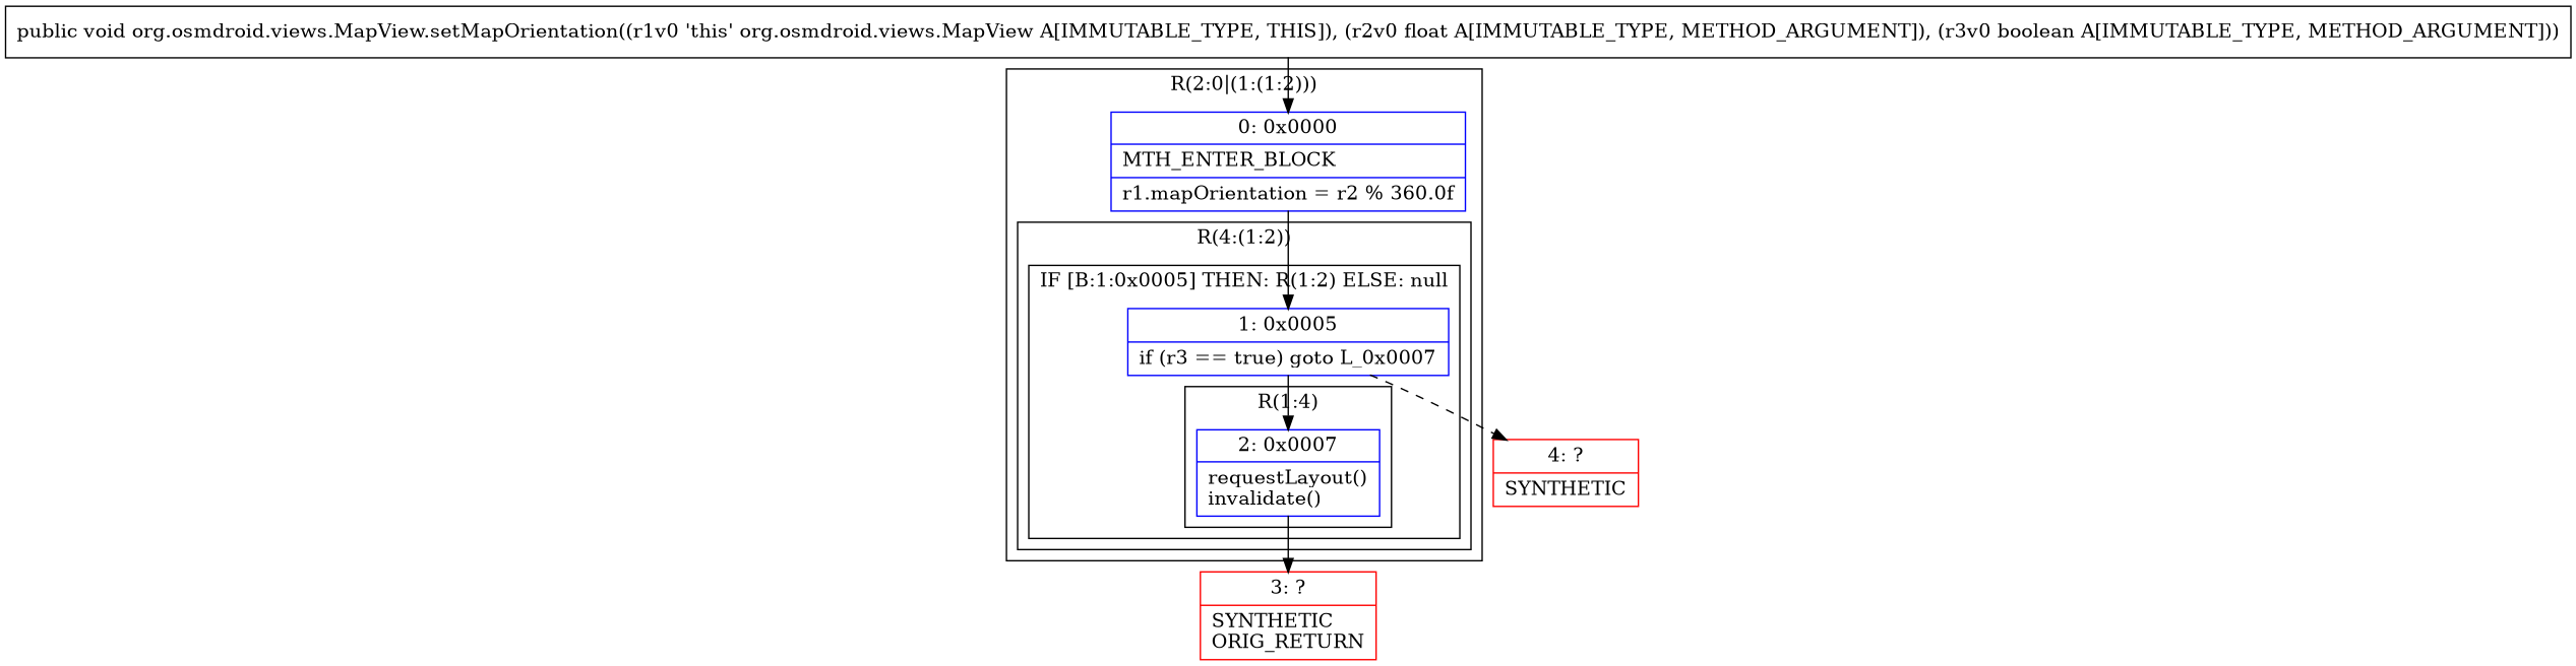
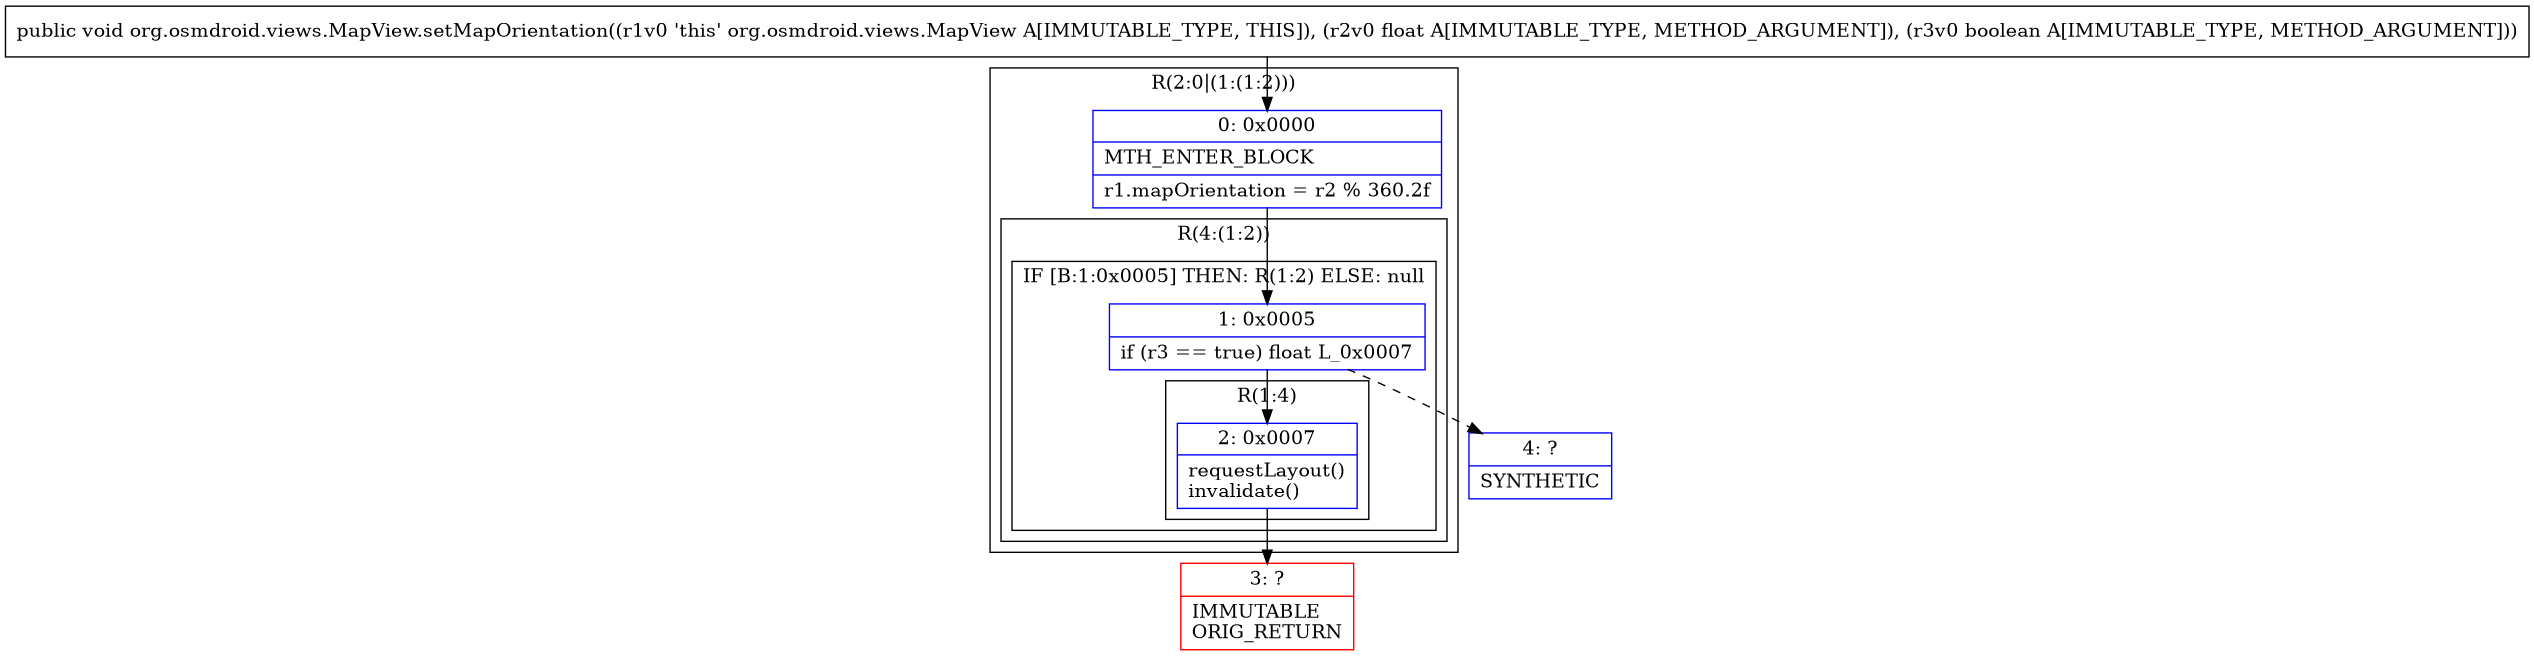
  digraph {
    node [color=blue shape=record]
    n1 [label="{2\:\ 0x0007|requestLayout()\linvalidate()\l}"]
-   n2 [label="{1\:\ 0x0005|if (r3 == true) goto L_0x0007\l}"]
-   n3 [label="{0\:\ 0x0000|MTH_ENTER_BLOCK\l|r1.mapOrientation = r2 % 360.0f\l}"]
-   n4 [color=red label="{3\:\ ?|SYNTHETIC\lORIG_RETURN\l}"]
-   n5 [color=red label="{4\:\ ?|SYNTHETIC\l}"]
+   n2 [label="{1\:\ 0x0005|if (r3 == true) float L_0x0007\l}"]
+   n3 [label="{0\:\ 0x0000|MTH_ENTER_BLOCK\l|r1.mapOrientation = r2 % 360.2f\l}"]
+   n4 [color=red label="{3\:\ ?|IMMUTABLE\lORIG_RETURN\l}"]
+   n5 [label="{4\:\ ?|SYNTHETIC\l}"]
    n6 [label="{public void org.osmdroid.views.MapView.setMapOrientation((r1v0 'this' org.osmdroid.views.MapView A[IMMUTABLE_TYPE, THIS]), (r2v0 float A[IMMUTABLE_TYPE, METHOD_ARGUMENT]), (r3v0 boolean A[IMMUTABLE_TYPE, METHOD_ARGUMENT])) }" color=""]
    subgraph cluster_1 {
      label="R(2:0|(1:(1:2)))"
      n3
      subgraph cluster_2 {
        label="R(4:(1:2))"
        subgraph cluster_3 {
          label="IF [B:1:0x0005] THEN: R(1:2) ELSE: null"
          n2
          subgraph cluster_4 {
            label="R(1:4)"
            n1
          }
        }
      }
    }
    n1 -> n4
    n2 -> n1
    n2 -> n5 [style=dashed]
    n3 -> n2
    n6 -> n3
  }
